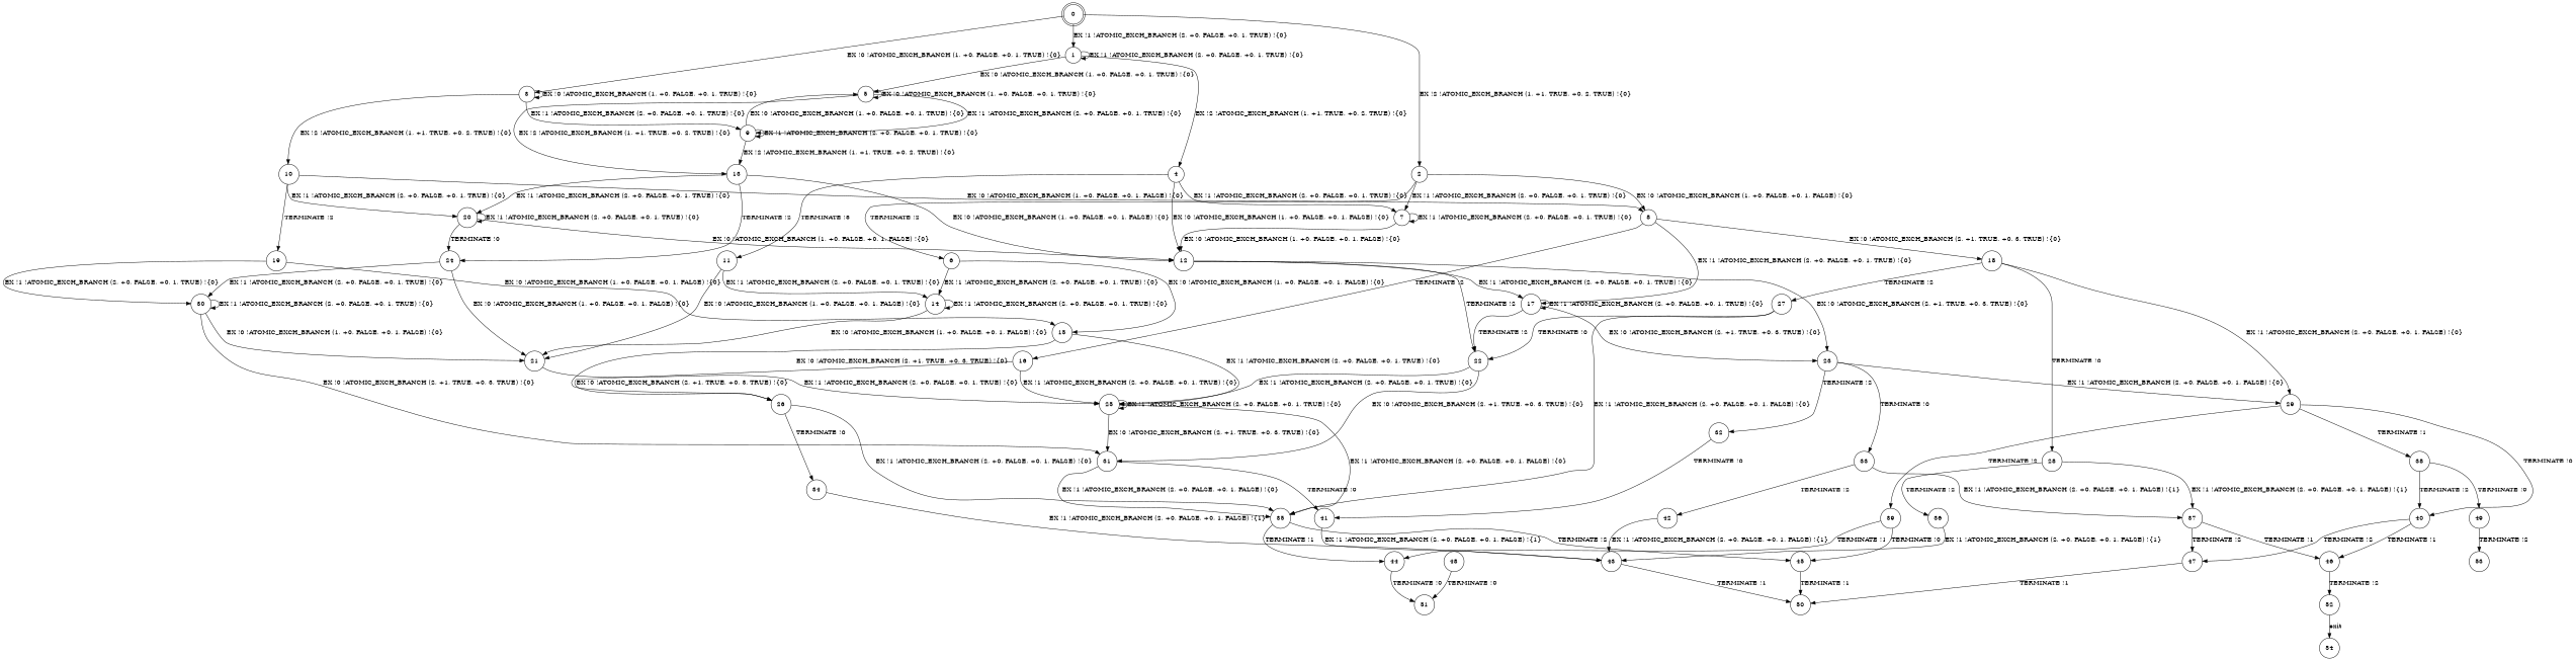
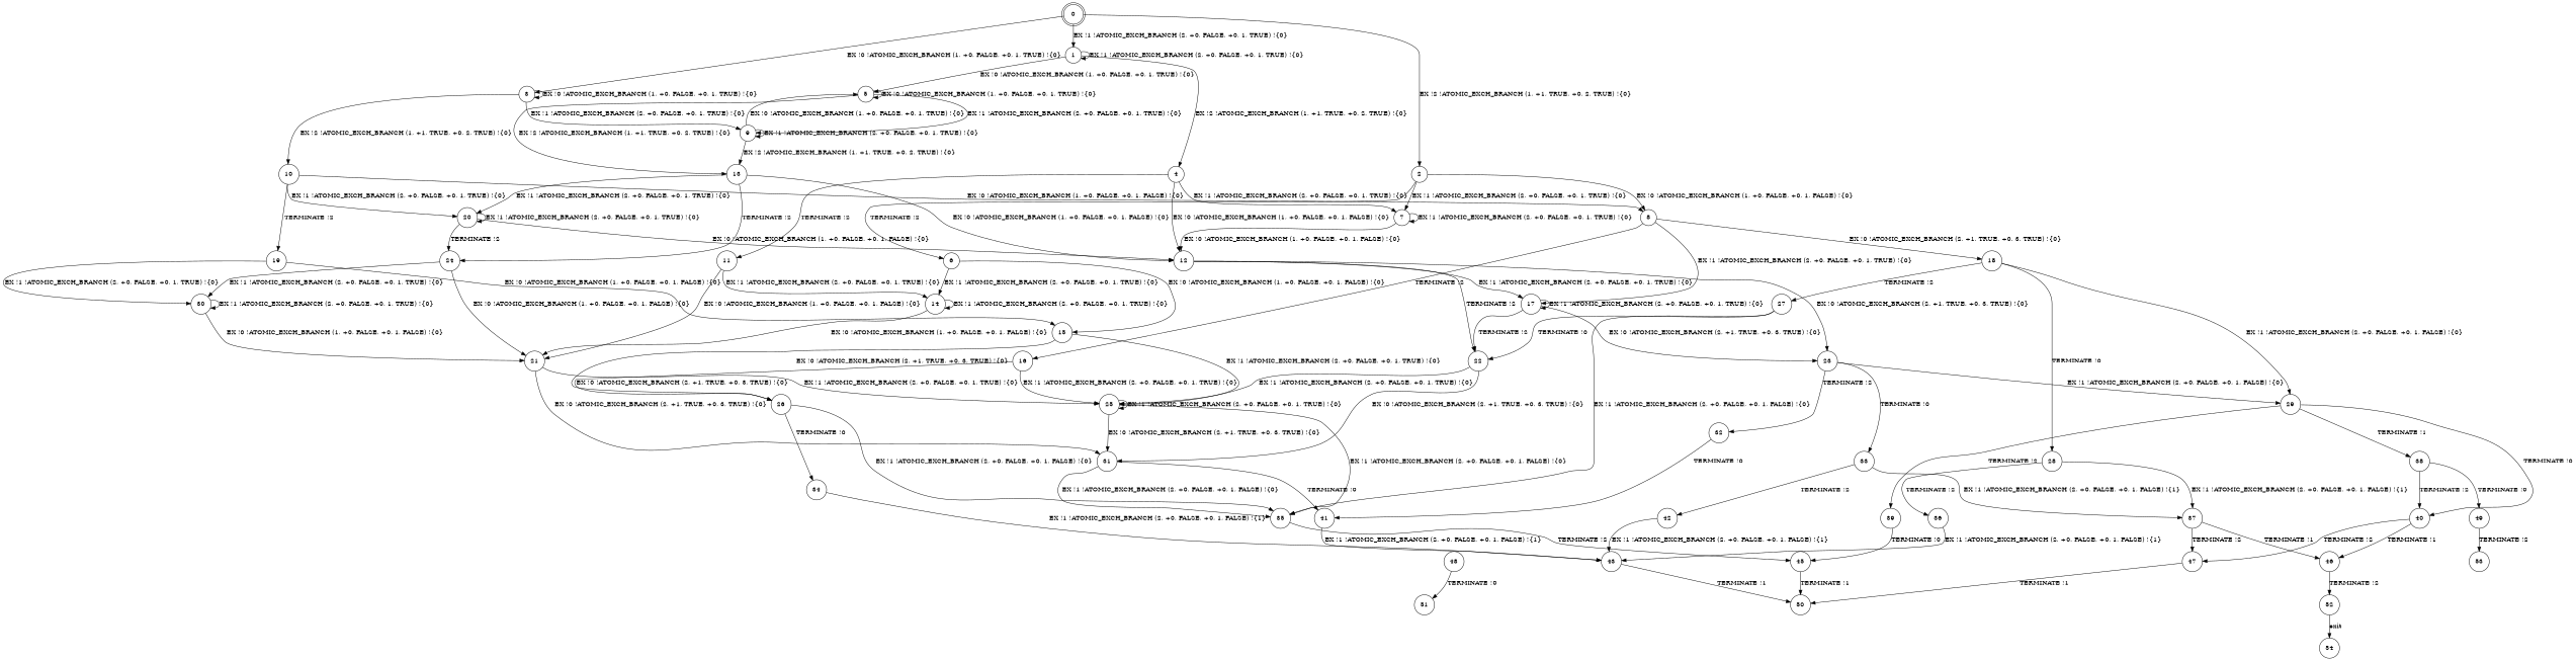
  digraph {
    node [shape=circle]
    0 [peripheries=2]
    1
    2
    3
    4
    5
    6
    7
    8
    9
    10
    11
    12
    13
    14
    15
    16
    17
    18
    19
    20
    21
    22
    23
    24
    25
    26
    27
    28
    29
    30
    31
    32
    33
    35
    34
    36
    37
    38
    39
    40
    41
    42
    43
-   44
    45
    46
    47
    49
    50
    51
    52
    48
    53
    54
    0 -> 1 [label="EX !1 !ATOMIC_EXCH_BRANCH (2, +0, FALSE, +0, 1, TRUE) !{0}"]
    0 -> 2 [label="EX !2 !ATOMIC_EXCH_BRANCH (1, +1, TRUE, +0, 2, TRUE) !{0}"]
    0 -> 3 [label="EX !0 !ATOMIC_EXCH_BRANCH (1, +0, FALSE, +0, 1, TRUE) !{0}"]
    1 -> 1 [label="EX !1 !ATOMIC_EXCH_BRANCH (2, +0, FALSE, +0, 1, TRUE) !{0}"]
    1 -> 4 [label="EX !2 !ATOMIC_EXCH_BRANCH (1, +1, TRUE, +0, 2, TRUE) !{0}"]
    1 -> 5 [label="EX !0 !ATOMIC_EXCH_BRANCH (1, +0, FALSE, +0, 1, TRUE) !{0}"]
    2 -> 6 [label="TERMINATE !2"]
    2 -> 7 [label="EX !1 !ATOMIC_EXCH_BRANCH (2, +0, FALSE, +0, 1, TRUE) !{0}"]
    2 -> 8 [label="EX !0 !ATOMIC_EXCH_BRANCH (1, +0, FALSE, +0, 1, FALSE) !{0}"]
    3 -> 3 [label="EX !0 !ATOMIC_EXCH_BRANCH (1, +0, FALSE, +0, 1, TRUE) !{0}"]
    3 -> 9 [label="EX !1 !ATOMIC_EXCH_BRANCH (2, +0, FALSE, +0, 1, TRUE) !{0}"]
    3 -> 10 [label="EX !2 !ATOMIC_EXCH_BRANCH (1, +1, TRUE, +0, 2, TRUE) !{0}"]
    4 -> 7 [label="EX !1 !ATOMIC_EXCH_BRANCH (2, +0, FALSE, +0, 1, TRUE) !{0}"]
-   4 -> 11 [label="TERMINATE !8"]
+   4 -> 11 [label="TERMINATE !2"]
    4 -> 12 [label="EX !0 !ATOMIC_EXCH_BRANCH (1, +0, FALSE, +0, 1, FALSE) !{0}"]
    5 -> 5 [label="EX !0 !ATOMIC_EXCH_BRANCH (1, +0, FALSE, +0, 1, TRUE) !{0}"]
    5 -> 9 [label="EX !1 !ATOMIC_EXCH_BRANCH (2, +0, FALSE, +0, 1, TRUE) !{0}"]
    5 -> 13 [label="EX !2 !ATOMIC_EXCH_BRANCH (1, +1, TRUE, +0, 2, TRUE) !{0}"]
    6 -> 14 [label="EX !1 !ATOMIC_EXCH_BRANCH (2, +0, FALSE, +0, 1, TRUE) !{0}"]
    6 -> 15 [label="EX !0 !ATOMIC_EXCH_BRANCH (1, +0, FALSE, +0, 1, FALSE) !{0}"]
    7 -> 7 [label="EX !1 !ATOMIC_EXCH_BRANCH (2, +0, FALSE, +0, 1, TRUE) !{0}"]
    7 -> 12 [label="EX !0 !ATOMIC_EXCH_BRANCH (1, +0, FALSE, +0, 1, FALSE) !{0}"]
    8 -> 16 [label="TERMINATE !2"]
    8 -> 17 [label="EX !1 !ATOMIC_EXCH_BRANCH (2, +0, FALSE, +0, 1, TRUE) !{0}"]
    8 -> 18 [label="EX !0 !ATOMIC_EXCH_BRANCH (2, +1, TRUE, +0, 3, TRUE) !{0}"]
    9 -> 5 [label="EX !0 !ATOMIC_EXCH_BRANCH (1, +0, FALSE, +0, 1, TRUE) !{0}"]
    9 -> 9 [label="EX !1 !ATOMIC_EXCH_BRANCH (2, +0, FALSE, +0, 1, TRUE) !{0}"]
    9 -> 13 [label="EX !2 !ATOMIC_EXCH_BRANCH (1, +1, TRUE, +0, 2, TRUE) !{0}"]
    10 -> 8 [label="EX !0 !ATOMIC_EXCH_BRANCH (1, +0, FALSE, +0, 1, FALSE) !{0}"]
    10 -> 19 [label="TERMINATE !2"]
    10 -> 20 [label="EX !1 !ATOMIC_EXCH_BRANCH (2, +0, FALSE, +0, 1, TRUE) !{0}"]
    11 -> 14 [label="EX !1 !ATOMIC_EXCH_BRANCH (2, +0, FALSE, +0, 1, TRUE) !{0}"]
    11 -> 21 [label="EX !0 !ATOMIC_EXCH_BRANCH (1, +0, FALSE, +0, 1, FALSE) !{0}"]
    12 -> 17 [label="EX !1 !ATOMIC_EXCH_BRANCH (2, +0, FALSE, +0, 1, TRUE) !{0}"]
    12 -> 22 [label="TERMINATE !2"]
    12 -> 23 [label="EX !0 !ATOMIC_EXCH_BRANCH (2, +1, TRUE, +0, 3, TRUE) !{0}"]
    13 -> 12 [label="EX !0 !ATOMIC_EXCH_BRANCH (1, +0, FALSE, +0, 1, FALSE) !{0}"]
    13 -> 20 [label="EX !1 !ATOMIC_EXCH_BRANCH (2, +0, FALSE, +0, 1, TRUE) !{0}"]
    13 -> 24 [label="TERMINATE !2"]
    14 -> 14 [label="EX !1 !ATOMIC_EXCH_BRANCH (2, +0, FALSE, +0, 1, TRUE) !{0}"]
    14 -> 21 [label="EX !0 !ATOMIC_EXCH_BRANCH (1, +0, FALSE, +0, 1, FALSE) !{0}"]
    15 -> 25 [label="EX !1 !ATOMIC_EXCH_BRANCH (2, +0, FALSE, +0, 1, TRUE) !{0}"]
    15 -> 26 [label="EX !0 !ATOMIC_EXCH_BRANCH (2, +1, TRUE, +0, 3, TRUE) !{0}"]
    16 -> 25 [label="EX !1 !ATOMIC_EXCH_BRANCH (2, +0, FALSE, +0, 1, TRUE) !{0}"]
    16 -> 26 [label="EX !0 !ATOMIC_EXCH_BRANCH (2, +1, TRUE, +0, 3, TRUE) !{0}"]
    17 -> 17 [label="EX !1 !ATOMIC_EXCH_BRANCH (2, +0, FALSE, +0, 1, TRUE) !{0}"]
    17 -> 22 [label="TERMINATE !2"]
    17 -> 23 [label="EX !0 !ATOMIC_EXCH_BRANCH (2, +1, TRUE, +0, 3, TRUE) !{0}"]
    18 -> 27 [label="TERMINATE !2"]
    18 -> 28 [label="TERMINATE !0"]
    18 -> 29 [label="EX !1 !ATOMIC_EXCH_BRANCH (2, +0, FALSE, +0, 1, FALSE) !{0}"]
    19 -> 15 [label="EX !0 !ATOMIC_EXCH_BRANCH (1, +0, FALSE, +0, 1, FALSE) !{0}"]
    19 -> 30 [label="EX !1 !ATOMIC_EXCH_BRANCH (2, +0, FALSE, +0, 1, TRUE) !{0}"]
    20 -> 12 [label="EX !0 !ATOMIC_EXCH_BRANCH (1, +0, FALSE, +0, 1, FALSE) !{0}"]
    20 -> 20 [label="EX !1 !ATOMIC_EXCH_BRANCH (2, +0, FALSE, +0, 1, TRUE) !{0}"]
-   20 -> 24 [label="TERMINATE !0"]
+   20 -> 24 [label="TERMINATE !2"]
    21 -> 25 [label="EX !1 !ATOMIC_EXCH_BRANCH (2, +0, FALSE, +0, 1, TRUE) !{0}"]
-   30 -> 31 [label="EX !0 !ATOMIC_EXCH_BRANCH (2, +1, TRUE, +0, 3, TRUE) !{0}"]
+   21 -> 31 [label="EX !0 !ATOMIC_EXCH_BRANCH (2, +1, TRUE, +0, 3, TRUE) !{0}"]
    22 -> 25 [label="EX !1 !ATOMIC_EXCH_BRANCH (2, +0, FALSE, +0, 1, TRUE) !{0}"]
    22 -> 31 [label="EX !0 !ATOMIC_EXCH_BRANCH (2, +1, TRUE, +0, 3, TRUE) !{0}"]
    23 -> 29 [label="EX !1 !ATOMIC_EXCH_BRANCH (2, +0, FALSE, +0, 1, FALSE) !{0}"]
    23 -> 32 [label="TERMINATE !2"]
    23 -> 33 [label="TERMINATE !0"]
    24 -> 21 [label="EX !0 !ATOMIC_EXCH_BRANCH (1, +0, FALSE, +0, 1, FALSE) !{0}"]
    24 -> 30 [label="EX !1 !ATOMIC_EXCH_BRANCH (2, +0, FALSE, +0, 1, TRUE) !{0}"]
    25 -> 25 [label="EX !1 !ATOMIC_EXCH_BRANCH (2, +0, FALSE, +0, 1, TRUE) !{0}"]
    25 -> 31 [label="EX !0 !ATOMIC_EXCH_BRANCH (2, +1, TRUE, +0, 3, TRUE) !{0}"]
    25 -> 35 [label="EX !1 !ATOMIC_EXCH_BRANCH (2, +0, FALSE, +0, 1, FALSE) !{0}"]
    26 -> 35 [label="EX !1 !ATOMIC_EXCH_BRANCH (2, +0, FALSE, +0, 1, FALSE) !{0}"]
    26 -> 34 [label="TERMINATE !0"]
    27 -> 22 [label="TERMINATE !0"]
    27 -> 35 [label="EX !1 !ATOMIC_EXCH_BRANCH (2, +0, FALSE, +0, 1, FALSE) !{0}"]
    28 -> 36 [label="TERMINATE !2"]
    28 -> 37 [label="EX !1 !ATOMIC_EXCH_BRANCH (2, +0, FALSE, +0, 1, FALSE) !{1}"]
    29 -> 38 [label="TERMINATE !1"]
    29 -> 39 [label="TERMINATE !2"]
    29 -> 40 [label="TERMINATE !0"]
    30 -> 21 [label="EX !0 !ATOMIC_EXCH_BRANCH (1, +0, FALSE, +0, 1, FALSE) !{0}"]
    30 -> 30 [label="EX !1 !ATOMIC_EXCH_BRANCH (2, +0, FALSE, +0, 1, TRUE) !{0}"]
    31 -> 35 [label="EX !1 !ATOMIC_EXCH_BRANCH (2, +0, FALSE, +0, 1, FALSE) !{0}"]
    31 -> 41 [label="TERMINATE !0"]
    32 -> 41 [label="TERMINATE !0"]
    33 -> 37 [label="EX !1 !ATOMIC_EXCH_BRANCH (2, +0, FALSE, +0, 1, FALSE) !{1}"]
    33 -> 42 [label="TERMINATE !2"]
-   35 -> 44 [label="TERMINATE !1"]
    35 -> 45 [label="TERMINATE !2"]
    34 -> 43 [label="EX !1 !ATOMIC_EXCH_BRANCH (2, +0, FALSE, +0, 1, FALSE) !{1}"]
    36 -> 43 [label="EX !1 !ATOMIC_EXCH_BRANCH (2, +0, FALSE, +0, 1, FALSE) !{1}"]
    37 -> 46 [label="TERMINATE !1"]
    37 -> 47 [label="TERMINATE !2"]
    38 -> 40 [label="TERMINATE !2"]
    38 -> 49 [label="TERMINATE !0"]
-   39 -> 44 [label="TERMINATE !1"]
    39 -> 45 [label="TERMINATE !0"]
    40 -> 46 [label="TERMINATE !1"]
    40 -> 47 [label="TERMINATE !2"]
    41 -> 43 [label="EX !1 !ATOMIC_EXCH_BRANCH (2, +0, FALSE, +0, 1, FALSE) !{1}"]
    42 -> 43 [label="EX !1 !ATOMIC_EXCH_BRANCH (2, +0, FALSE, +0, 1, FALSE) !{1}"]
    43 -> 50 [label="TERMINATE !1"]
-   44 -> 51 [label="TERMINATE !0"]
    45 -> 50 [label="TERMINATE !1"]
    46 -> 52 [label="TERMINATE !2"]
    47 -> 50 [label="TERMINATE !1"]
    49 -> 53 [label="TERMINATE !2"]
    52 -> 54 [label=exit]
    48 -> 51 [label="TERMINATE !0"]
  }
